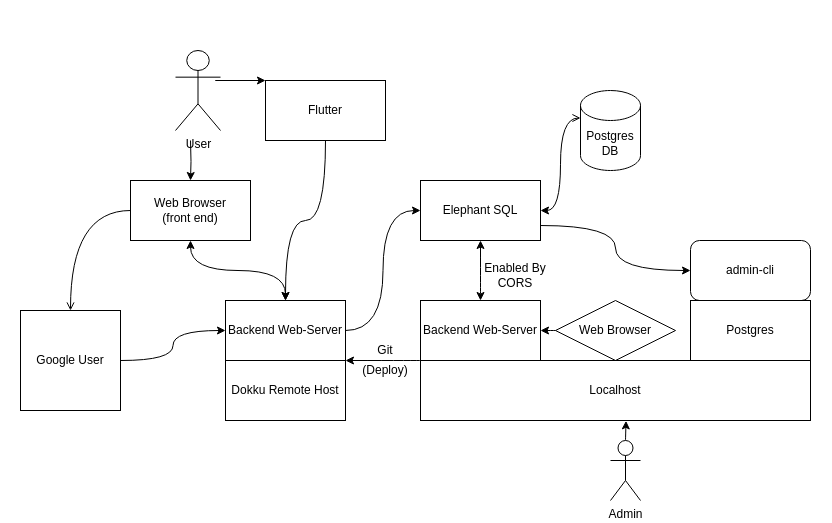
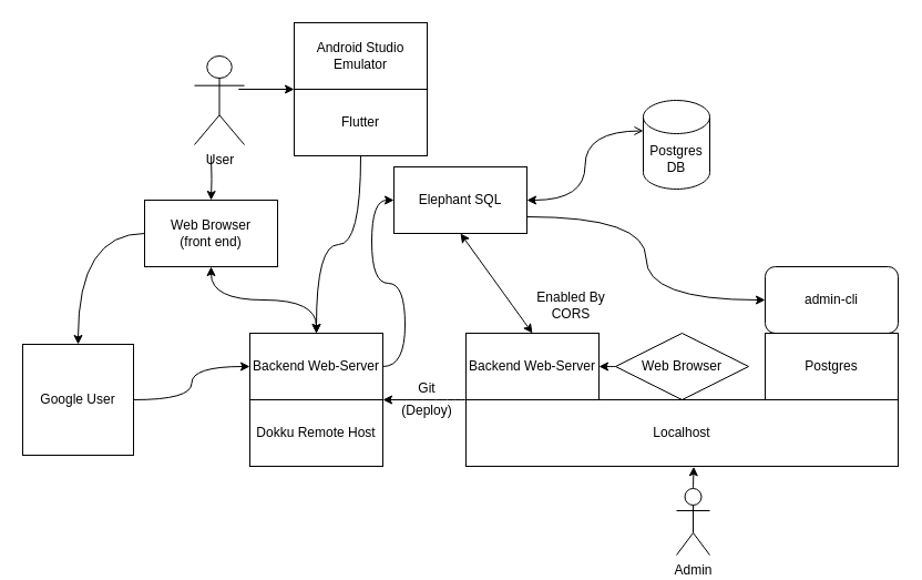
  <mxCell id="0" />
  <mxCell id="1" parent="0" />
  <mxCell id="2" value="Postgres DB" style="shape=cylinder3;whiteSpace=wrap;html=1;boundedLbl=1;backgroundOutline=1;size=15;" parent="1" vertex="1"><mxGeometry x="580" y="90" width="60" height="80" as="geometry" /></mxCell>
  <mxCell id="3" style="edgeStyle=orthogonalEdgeStyle;curved=1;rounded=0;orthogonalLoop=1;jettySize=auto;html=1;exitX=1;exitY=0.75;exitDx=0;exitDy=0;entryX=0;entryY=0.5;entryDx=0;entryDy=0;" parent="1" source="4" target="29" edge="1"><mxGeometry relative="1" as="geometry" /></mxCell>
- <mxCell id="4" value="Elephant SQL" style="rounded=0;whiteSpace=wrap;html=1;" parent="1" vertex="1"><mxGeometry x="420" y="180" width="120" height="60" as="geometry" /></mxCell>
+ <mxCell id="4" value="Elephant SQL" style="rounded=0;whiteSpace=wrap;html=1;" parent="1" vertex="1"><mxGeometry x="355" y="150" width="120" height="60" as="geometry" /></mxCell>
  <mxCell id="5" value="" style="group" parent="1" vertex="1" connectable="0"><mxGeometry x="265" y="20" width="120" height="120" as="geometry" /></mxCell>
+ <mxCell id="6" value="Android Studio Emulator" style="rounded=0;whiteSpace=wrap;html=1;" parent="5" vertex="1"><mxGeometry width="120" height="60" as="geometry" /></mxCell>
  <mxCell id="7" value="Flutter" style="rounded=0;whiteSpace=wrap;html=1;" parent="5" vertex="1"><mxGeometry y="60" width="120" height="60" as="geometry" /></mxCell>
  <mxCell id="8" style="edgeStyle=orthogonalEdgeStyle;rounded=0;orthogonalLoop=1;jettySize=auto;html=1;entryX=0;entryY=0;entryDx=0;entryDy=0;" parent="1" target="7" edge="1"><mxGeometry relative="1" as="geometry"><mxPoint x="225" y="80" as="sourcePoint" /><Array as="points"><mxPoint x="215" y="80" /></Array></mxGeometry></mxCell>
  <mxCell id="9" style="edgeStyle=orthogonalEdgeStyle;rounded=0;orthogonalLoop=1;jettySize=auto;html=1;entryX=0.5;entryY=0;entryDx=0;entryDy=0;" parent="1" target="12" edge="1"><mxGeometry relative="1" as="geometry"><mxPoint x="190" y="140" as="sourcePoint" /></mxGeometry></mxCell>
  <mxCell id="10" value="User" style="shape=umlActor;verticalLabelPosition=bottom;verticalAlign=top;html=1;outlineConnect=0;" parent="1" vertex="1"><mxGeometry x="175" y="50" width="45" height="80" as="geometry" /></mxCell>
- <mxCell id="11" style="edgeStyle=orthogonalEdgeStyle;rounded=0;orthogonalLoop=1;jettySize=auto;html=1;exitX=0;exitY=0.5;exitDx=0;exitDy=0;entryX=0.5;entryY=0;entryDx=0;entryDy=0;curved=1;endArrow=open;" edge="1" parent="1" source="12" target="32"><mxGeometry relative="1" as="geometry" /></mxCell>
+ <mxCell id="11" style="edgeStyle=orthogonalEdgeStyle;rounded=0;orthogonalLoop=1;jettySize=auto;html=1;exitX=0;exitY=0.5;exitDx=0;exitDy=0;entryX=0.5;entryY=0;entryDx=0;entryDy=0;curved=1;" edge="1" parent="1" source="12" target="32"><mxGeometry relative="1" as="geometry" /></mxCell>
  <mxCell id="12" value="&lt;div&gt;Web Browser &lt;br&gt;&lt;/div&gt;&lt;div&gt;(front end)&lt;/div&gt;" style="rounded=0;whiteSpace=wrap;html=1;" parent="1" vertex="1"><mxGeometry x="130" y="180" width="120" height="60" as="geometry" /></mxCell>
  <mxCell id="13" value="" style="endArrow=open;startArrow=classic;html=1;rounded=0;curved=1;exitX=1;exitY=0.5;exitDx=0;exitDy=0;edgeStyle=orthogonalEdgeStyle;entryX=0;entryY=0;entryDx=0;entryDy=27.5;entryPerimeter=0;" parent="1" source="4" target="2" edge="1"><mxGeometry width="50" height="50" relative="1" as="geometry"><mxPoint x="545" y="270" as="sourcePoint" /><mxPoint x="540" y="130" as="targetPoint" /></mxGeometry></mxCell>
  <mxCell id="14" value="" style="group" parent="1" vertex="1" connectable="0"><mxGeometry x="225" y="300" width="120" height="120" as="geometry" /></mxCell>
  <mxCell id="15" value="Backend Web-Server" style="rounded=0;whiteSpace=wrap;html=1;" parent="14" vertex="1"><mxGeometry width="120" height="60" as="geometry" /></mxCell>
  <mxCell id="16" value="Dokku Remote Host" style="rounded=0;whiteSpace=wrap;html=1;" parent="14" vertex="1"><mxGeometry y="60" width="120" height="60" as="geometry" /></mxCell>
  <mxCell id="17" value="" style="endArrow=classic;html=1;rounded=0;curved=1;exitX=0;exitY=1;exitDx=0;exitDy=0;entryX=1;entryY=1;entryDx=0;entryDy=0;" parent="1" source="24" target="15" edge="1"><mxGeometry width="50" height="50" relative="1" as="geometry"><mxPoint x="435" y="320" as="sourcePoint" /><mxPoint x="485" y="270" as="targetPoint" /></mxGeometry></mxCell>
  <mxCell id="18" value="" style="endArrow=classic;startArrow=classic;html=1;rounded=0;curved=1;entryX=0.5;entryY=1;entryDx=0;entryDy=0;exitX=0.5;exitY=0;exitDx=0;exitDy=0;" parent="1" source="24" target="4" edge="1"><mxGeometry width="50" height="50" relative="1" as="geometry"><mxPoint x="435" y="320" as="sourcePoint" /><mxPoint x="485" y="270" as="targetPoint" /></mxGeometry></mxCell>
  <mxCell id="19" value="Git" style="text;html=1;strokeColor=none;fillColor=none;align=center;verticalAlign=middle;whiteSpace=wrap;overflow=hidden;" parent="1" vertex="1"><mxGeometry x="345" y="340" width="80" height="20" as="geometry" /></mxCell>
  <mxCell id="20" value="(Deploy)" style="text;html=1;strokeColor=none;fillColor=none;align=center;verticalAlign=middle;whiteSpace=wrap;overflow=hidden;" parent="1" vertex="1"><mxGeometry x="345" y="360" width="80" height="20" as="geometry" /></mxCell>
  <mxCell id="21" value="" style="endArrow=classic;startArrow=classic;html=1;rounded=0;curved=1;exitX=0.5;exitY=0;exitDx=0;exitDy=0;entryX=0.5;entryY=1;entryDx=0;entryDy=0;edgeStyle=orthogonalEdgeStyle;" parent="1" source="15" target="12" edge="1"><mxGeometry width="50" height="50" relative="1" as="geometry"><mxPoint x="385" y="270" as="sourcePoint" /><mxPoint x="435" y="220" as="targetPoint" /></mxGeometry></mxCell>
  <mxCell id="22" style="edgeStyle=orthogonalEdgeStyle;curved=1;rounded=0;orthogonalLoop=1;jettySize=auto;html=1;exitX=0;exitY=0.5;exitDx=0;exitDy=0;entryX=1;entryY=0.5;entryDx=0;entryDy=0;" parent="1" source="23" target="24" edge="1"><mxGeometry relative="1" as="geometry" /></mxCell>
  <mxCell id="23" value="Web Browser" style="rhombus;whiteSpace=wrap;html=1;" parent="1" vertex="1"><mxGeometry x="555" y="300" width="120" height="60" as="geometry" /></mxCell>
  <mxCell id="24" value="Backend Web-Server" style="rounded=0;whiteSpace=wrap;html=1;" parent="1" vertex="1"><mxGeometry x="420" y="300" width="120" height="60" as="geometry" /></mxCell>
  <mxCell id="25" value="Localhost" style="rounded=0;whiteSpace=wrap;html=1;" parent="1" vertex="1"><mxGeometry x="420" y="360" width="390" height="60" as="geometry" /></mxCell>
  <mxCell id="26" value="Enabled By CORS" style="text;html=1;strokeColor=none;fillColor=none;align=center;verticalAlign=middle;whiteSpace=wrap;overflow=hidden;" parent="1" vertex="1"><mxGeometry x="475" y="250" width="80" height="50" as="geometry" /></mxCell>
  <mxCell id="27" style="edgeStyle=orthogonalEdgeStyle;curved=1;rounded=0;orthogonalLoop=1;jettySize=auto;html=1;exitX=0.5;exitY=0;exitDx=0;exitDy=0;exitPerimeter=0;entryX=0.527;entryY=1.006;entryDx=0;entryDy=0;entryPerimeter=0;" parent="1" source="28" target="25" edge="1"><mxGeometry relative="1" as="geometry" /></mxCell>
  <mxCell id="28" value="&lt;div&gt;Admin&lt;/div&gt;" style="shape=umlActor;verticalLabelPosition=bottom;verticalAlign=top;html=1;outlineConnect=0;" parent="1" vertex="1"><mxGeometry x="610" y="440" width="30" height="60" as="geometry" /></mxCell>
  <mxCell id="29" value="admin-cli" style="whiteSpace=wrap;html=1;rounded=1;" parent="1" vertex="1"><mxGeometry x="690" y="240" width="120" height="60" as="geometry" /></mxCell>
  <mxCell id="30" value="Postgres" style="rounded=0;whiteSpace=wrap;html=1;" parent="1" vertex="1"><mxGeometry x="690" y="300" width="120" height="60" as="geometry" /></mxCell>
  <mxCell id="31" style="edgeStyle=orthogonalEdgeStyle;rounded=0;orthogonalLoop=1;jettySize=auto;html=1;exitX=1;exitY=0.5;exitDx=0;exitDy=0;entryX=0;entryY=0.5;entryDx=0;entryDy=0;curved=1;" edge="1" parent="1" source="32" target="15"><mxGeometry relative="1" as="geometry" /></mxCell>
  <mxCell id="32" value="&lt;div&gt;Google User&lt;/div&gt;" style="whiteSpace=wrap;html=1;aspect=fixed;" vertex="1" parent="1"><mxGeometry x="20" y="310" width="100" height="100" as="geometry" /></mxCell>
  <mxCell id="33" style="edgeStyle=orthogonalEdgeStyle;rounded=0;orthogonalLoop=1;jettySize=auto;html=1;exitX=1;exitY=0.5;exitDx=0;exitDy=0;entryX=0;entryY=0.5;entryDx=0;entryDy=0;curved=1;" edge="1" parent="1" source="15" target="4"><mxGeometry relative="1" as="geometry" /></mxCell>
  <mxCell id="34" style="edgeStyle=orthogonalEdgeStyle;rounded=0;orthogonalLoop=1;jettySize=auto;html=1;exitX=0.5;exitY=1;exitDx=0;exitDy=0;entryX=0.5;entryY=0;entryDx=0;entryDy=0;curved=1;" edge="1" parent="1" source="7" target="15"><mxGeometry relative="1" as="geometry" /></mxCell>
